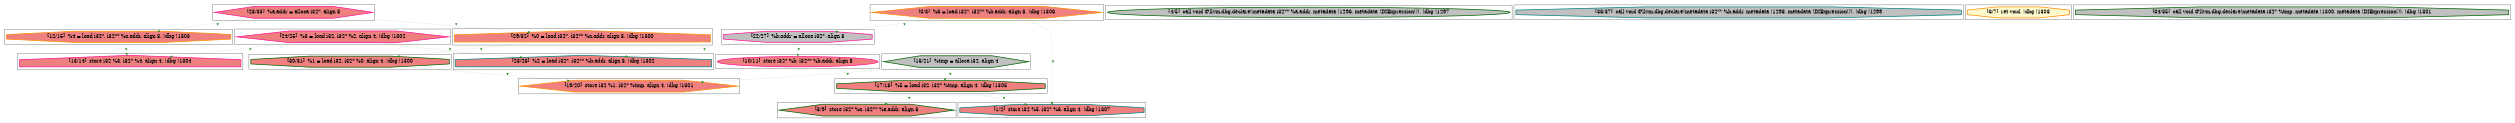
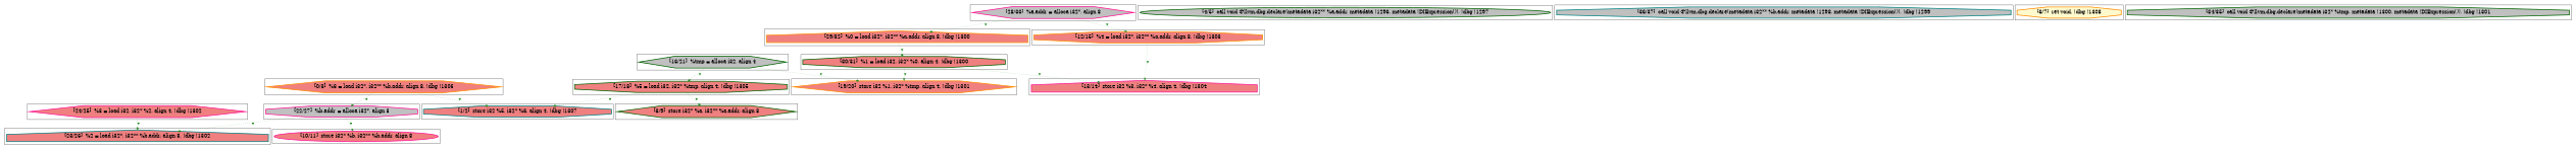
  digraph {
    node [color=darkgreen fillcolor=lightcoral fontsize=20 penwidth=3.0 shape=octagon style=filled]
    edge [arrowhead=diamond color=forestgreen fontcolor=forestgreen style=dotted]
    n1 [color=deeppink label="[10/11]  store i32* %b, i32** %b.addr, align 8" shape=ellipse]
    n2 [color=darkorange label="[19/20]  store i32 %1, i32* %tmp, align 4, !dbg !1301" shape=hexagon]
    n3 [color=darkorange label="[12/15]  %4 = load i32*, i32** %a.addr, align 8, !dbg !1303"]
    n4 [color=deeppink fillcolor=grey label="[22/27]  %b.addr = alloca i32*, align 8"]
    n5 [color=teal label="[23/26]  %2 = load i32*, i32** %b.addr, align 8, !dbg !1302" shape=house]
    n6 [label="[30/31]  %1 = load i32, i32* %0, align 4, !dbg !1300"]
    n7 [fillcolor=grey label="[4/5]  call void @llvm.dbg.declare(metadata i32** %a.addr, metadata !1296, metadata !DIExpression()), !dbg !1297" shape=ellipse]
    n8 [color=teal fillcolor=grey label="[36/37]  call void @llvm.dbg.declare(metadata i32** %b.addr, metadata !1298, metadata !DIExpression()), !dbg !1299"]
    n9 [fillcolor=grey label="[16/21]  %tmp = alloca i32, align 4" shape=hexagon]
    n10 [color=darkorange label="[0/3]  %6 = load i32*, i32** %b.addr, align 8, !dbg !1306" shape=hexagon]
-   n11 [color=deeppink label="[28/33]  %a.addr = alloca i32*, align 8" shape=hexagon]
+   n11 [color=deeppink fillcolor=grey label="[28/33]  %a.addr = alloca i32*, align 8" shape=hexagon]
    n12 [color=teal label="[1/2]  store i32 %5, i32* %6, align 4, !dbg !1307"]
    n13 [color=darkorange fillcolor=lemonchiffon label="[6/7]  ret void, !dbg !1308"]
    n14 [label="[8/9]  store i32* %a, i32** %a.addr, align 8" shape=hexagon]
    n15 [fillcolor=grey label="[34/35]  call void @llvm.dbg.declare(metadata i32* %tmp, metadata !1300, metadata !DIExpression()), !dbg !1301"]
    n16 [label="[17/18]  %5 = load i32, i32* %tmp, align 4, !dbg !1305"]
    n17 [color=deeppink label="[13/14]  store i32 %3, i32* %4, align 4, !dbg !1304" shape=house]
    n18 [color=deeppink label="[24/25]  %3 = load i32, i32* %2, align 4, !dbg !1302" shape=hexagon]
    n19 [color=darkorange label="[29/32]  %0 = load i32*, i32** %a.addr, align 8, !dbg !1300" shape=house]
    subgraph cluster_1 {
      n1
    }
    subgraph cluster_2 {
      n2
    }
    subgraph cluster_3 {
      n3
    }
    subgraph cluster_4 {
      n4
    }
    subgraph cluster_5 {
      n5
    }
    subgraph cluster_6 {
      n6
    }
    subgraph cluster_7 {
      n7
    }
    subgraph cluster_8 {
      n8
    }
    subgraph cluster_9 {
      n9
    }
    subgraph cluster_10 {
      n10
    }
    subgraph cluster_11 {
      n11
    }
    subgraph cluster_12 {
      n12
    }
    subgraph cluster_13 {
      n13
    }
    subgraph cluster_14 {
      n14
    }
    subgraph cluster_15 {
      n15
    }
    subgraph cluster_16 {
      n16
    }
    subgraph cluster_17 {
      n17
    }
    subgraph cluster_18 {
      n18
    }
    subgraph cluster_19 {
      n19
    }
    n3 -> n17 [arrowhead=normal label=T]
    n4 -> n1 [arrowhead=normal label=T]
    n4 -> n5 [label=T]
    n6 -> n2 [arrowhead=normal label=T]
    n9 -> n2 [label=T]
    n9 -> n16 [label=T]
    n10 -> n4 [label=T]
    n10 -> n12 [label=T]
    n11 -> n3 [arrowhead=normal label=T]
    n11 -> n19 [label=T]
    n16 -> n12 [label=T]
    n16 -> n14 [label=T]
    n18 -> n5 [label=T]
-   n18 -> n17 [arrowhead=normal label=T]
+   n6 -> n17 [arrowhead=normal label=T]
    n19 -> n6 [label=T]
  }
